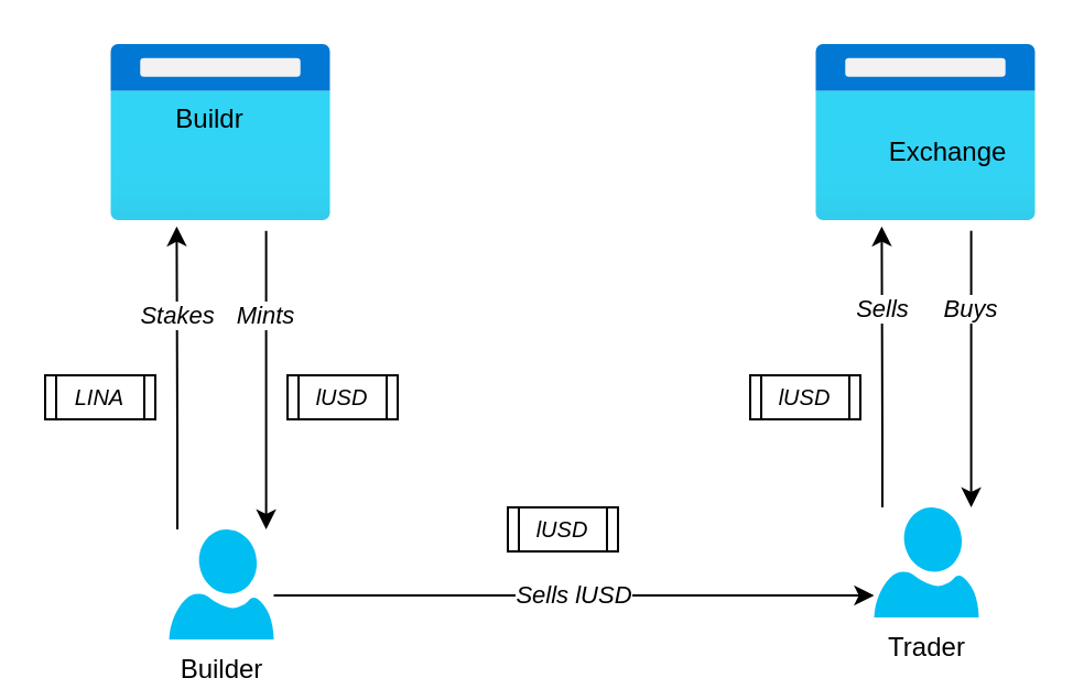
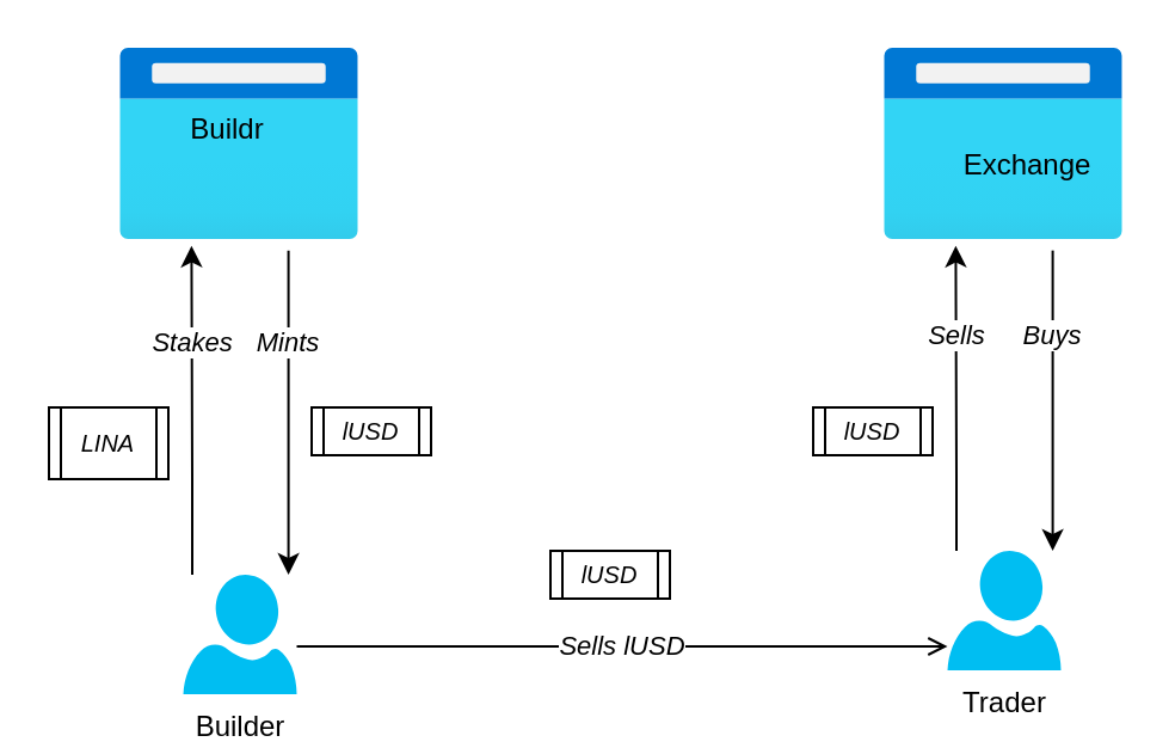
  <mxCell id="0" />
  <mxCell id="1" parent="0" />
  <mxCell id="2" value="" style="group" parent="1" vertex="1" connectable="0"><mxGeometry x="50" y="20" width="100" height="80" as="geometry" /></mxCell>
  <mxCell id="3" value="" style="aspect=fixed;html=1;points=[];align=center;image;fontSize=12;image=img/lib/azure2/general/Browser.svg;" parent="2" vertex="1"><mxGeometry width="100" height="80" as="geometry" /></mxCell>
  <mxCell id="4" value="Buildr" style="text;html=1;strokeColor=none;fillColor=none;align=center;verticalAlign=middle;whiteSpace=wrap;rounded=0;fontColor=#000000;" parent="2" vertex="1"><mxGeometry x="15" y="19" width="60" height="30" as="geometry" /></mxCell>
  <mxCell id="5" value="&lt;i&gt;Stakes&lt;/i&gt;" style="edgeStyle=orthogonalEdgeStyle;rounded=0;orthogonalLoop=1;jettySize=auto;html=1;entryX=0.297;entryY=1.029;entryDx=0;entryDy=0;entryPerimeter=0;" edge="1" parent="1" source="7" target="3"><mxGeometry x="0.41" relative="1" as="geometry"><mxPoint x="80" y="110" as="targetPoint" /><Array as="points"><mxPoint x="80" y="200" /><mxPoint x="80" y="200" /></Array><mxPoint as="offset" /></mxGeometry></mxCell>
- <mxCell id="6" value="&lt;i&gt;Sells lUSD&lt;br&gt;&lt;/i&gt;" style="edgeStyle=orthogonalEdgeStyle;rounded=0;orthogonalLoop=1;jettySize=auto;html=1;" edge="1" parent="1" source="7" target="16"><mxGeometry relative="1" as="geometry"><mxPoint x="386.25" y="270" as="targetPoint" /><Array as="points"><mxPoint x="190" y="270" /><mxPoint x="190" y="270" /></Array></mxGeometry></mxCell>
+ <mxCell id="6" value="&lt;i&gt;Sells lUSD&lt;br&gt;&lt;/i&gt;" style="edgeStyle=orthogonalEdgeStyle;rounded=0;orthogonalLoop=1;jettySize=auto;html=1;endArrow=open;" edge="1" parent="1" source="7" target="16"><mxGeometry relative="1" as="geometry"><mxPoint x="386.25" y="270" as="targetPoint" /><Array as="points"><mxPoint x="190" y="270" /><mxPoint x="190" y="270" /></Array></mxGeometry></mxCell>
  <mxCell id="7" value="Builder" style="verticalLabelPosition=bottom;html=1;verticalAlign=top;align=center;strokeColor=none;fillColor=#00BEF2;shape=mxgraph.azure.user;" vertex="1" parent="1"><mxGeometry x="76.25" y="240" width="47.5" height="50" as="geometry" /></mxCell>
  <mxCell id="8" value="&lt;i&gt;Mints&lt;/i&gt;" style="edgeStyle=orthogonalEdgeStyle;rounded=0;orthogonalLoop=1;jettySize=auto;html=1;exitX=0.703;exitY=1.054;exitDx=0;exitDy=0;exitPerimeter=0;" edge="1" parent="1" source="3" target="7"><mxGeometry x="-0.432" relative="1" as="geometry"><mxPoint x="120" y="110" as="sourcePoint" /><Array as="points"><mxPoint x="120" y="200" /><mxPoint x="120" y="200" /></Array><mxPoint as="offset" /></mxGeometry></mxCell>
- <mxCell id="9" value="&lt;i&gt;&lt;font style=&quot;font-size: 10px;&quot;&gt;&lt;font style=&quot;font-size: 10px;&quot;&gt;LINA&lt;/font&gt;&lt;/font&gt;&lt;/i&gt;" style="shape=process;whiteSpace=wrap;html=1;backgroundOutline=1;" vertex="1" parent="1"><mxGeometry x="20" y="170" width="50" height="20" as="geometry" /></mxCell>
+ <mxCell id="9" value="&lt;i&gt;&lt;font style=&quot;font-size: 10px;&quot;&gt;&lt;font style=&quot;font-size: 10px;&quot;&gt;LINA&lt;/font&gt;&lt;/font&gt;&lt;/i&gt;" style="shape=process;whiteSpace=wrap;html=1;backgroundOutline=1;" vertex="1" parent="1"><mxGeometry x="20" y="170" width="50" height="30" as="geometry" /></mxCell>
  <mxCell id="10" value="&lt;i&gt;&lt;font style=&quot;font-size: 10px;&quot;&gt;&lt;font style=&quot;font-size: 10px;&quot;&gt;lUSD&lt;/font&gt;&lt;/font&gt;&lt;/i&gt;" style="shape=process;whiteSpace=wrap;html=1;backgroundOutline=1;" vertex="1" parent="1"><mxGeometry x="130" y="170" width="50" height="20" as="geometry" /></mxCell>
  <mxCell id="11" value="&lt;i&gt;&lt;font style=&quot;font-size: 10px;&quot;&gt;&lt;font style=&quot;font-size: 10px;&quot;&gt;lUSD&lt;/font&gt;&lt;/font&gt;&lt;/i&gt;" style="shape=process;whiteSpace=wrap;html=1;backgroundOutline=1;" vertex="1" parent="1"><mxGeometry x="230" y="230" width="50" height="20" as="geometry" /></mxCell>
  <mxCell id="12" value="" style="group" vertex="1" connectable="0" parent="1"><mxGeometry x="370" y="20" width="100" height="80" as="geometry" /></mxCell>
  <mxCell id="13" value="" style="aspect=fixed;html=1;points=[];align=center;image;fontSize=12;image=img/lib/azure2/general/Browser.svg;" vertex="1" parent="12"><mxGeometry width="100" height="80" as="geometry" /></mxCell>
  <mxCell id="14" value="Exchange" style="text;html=1;strokeColor=none;fillColor=none;align=center;verticalAlign=middle;whiteSpace=wrap;rounded=0;fontColor=#000000;" vertex="1" parent="12"><mxGeometry x="30" y="34" width="60" height="30" as="geometry" /></mxCell>
  <mxCell id="15" value="&lt;i&gt;Sells&lt;/i&gt;" style="edgeStyle=orthogonalEdgeStyle;rounded=0;orthogonalLoop=1;jettySize=auto;html=1;entryX=0.297;entryY=1.029;entryDx=0;entryDy=0;entryPerimeter=0;" edge="1" parent="1" source="16" target="13"><mxGeometry x="0.41" relative="1" as="geometry"><mxPoint x="400" y="110" as="targetPoint" /><Array as="points"><mxPoint x="400" y="200" /><mxPoint x="400" y="200" /></Array><mxPoint as="offset" /></mxGeometry></mxCell>
  <mxCell id="16" value="Trader" style="verticalLabelPosition=bottom;html=1;verticalAlign=top;align=center;strokeColor=none;fillColor=#00BEF2;shape=mxgraph.azure.user;" vertex="1" parent="1"><mxGeometry x="396.25" y="230" width="47.5" height="50" as="geometry" /></mxCell>
  <mxCell id="17" value="&lt;i&gt;Buys&lt;/i&gt;" style="edgeStyle=orthogonalEdgeStyle;rounded=0;orthogonalLoop=1;jettySize=auto;html=1;exitX=0.703;exitY=1.054;exitDx=0;exitDy=0;exitPerimeter=0;" edge="1" parent="1" source="13" target="16"><mxGeometry x="-0.432" relative="1" as="geometry"><mxPoint x="440" y="110" as="sourcePoint" /><Array as="points"><mxPoint x="440" y="200" /><mxPoint x="440" y="200" /></Array><mxPoint as="offset" /></mxGeometry></mxCell>
  <mxCell id="18" value="&lt;i&gt;&lt;font style=&quot;font-size: 10px;&quot;&gt;&lt;font style=&quot;font-size: 10px;&quot;&gt;lUSD&lt;/font&gt;&lt;/font&gt;&lt;/i&gt;" style="shape=process;whiteSpace=wrap;html=1;backgroundOutline=1;" vertex="1" parent="1"><mxGeometry x="340" y="170" width="50" height="20" as="geometry" /></mxCell>
